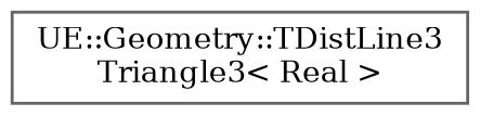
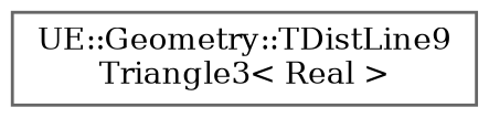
  digraph {
    rankdir=TB
    fontname="DejaVu Serif"
-   n1 [color=grey40 fillcolor=white fontname="DejaVu Serif" fontsize=10 height=0.2 label="UE::Geometry::TDistLine3\lTriangle3\< Real \>" shape=box style=filled width=0.4]
+   n1 [color=grey40 fillcolor=white fontname="DejaVu Serif" fontsize=10 height=0.2 label="UE::Geometry::TDistLine9\lTriangle3\< Real \>" shape=box style=filled width=0.4]
  }
